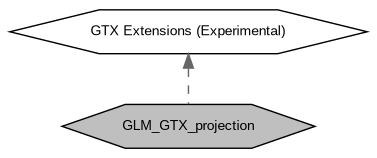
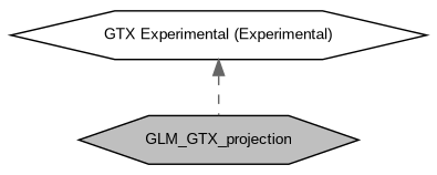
  digraph {
    rankdir=TB
    fontname="Liberation Sans"
    node [color=black fontname="Liberation Sans" fontsize=10 shape=hexagon style=filled]
-   n1 [fillcolor=white height=0.2 label="GTX Extensions (Experimental)" width=0.4]
+   n1 [fillcolor=white height=0.2 label="GTX Experimental (Experimental)" width=0.4]
    n2 [fillcolor=grey75 fontcolor=black height=0.2 label=GLM_GTX_projection width=0.4]
    n1 -> n2 [dir=back fontname="Liberation Sans" fontsize=10 labelfontname=Helvetica labelfontsize=10 shape=plaintext style=dashed color=gray40]
  }
